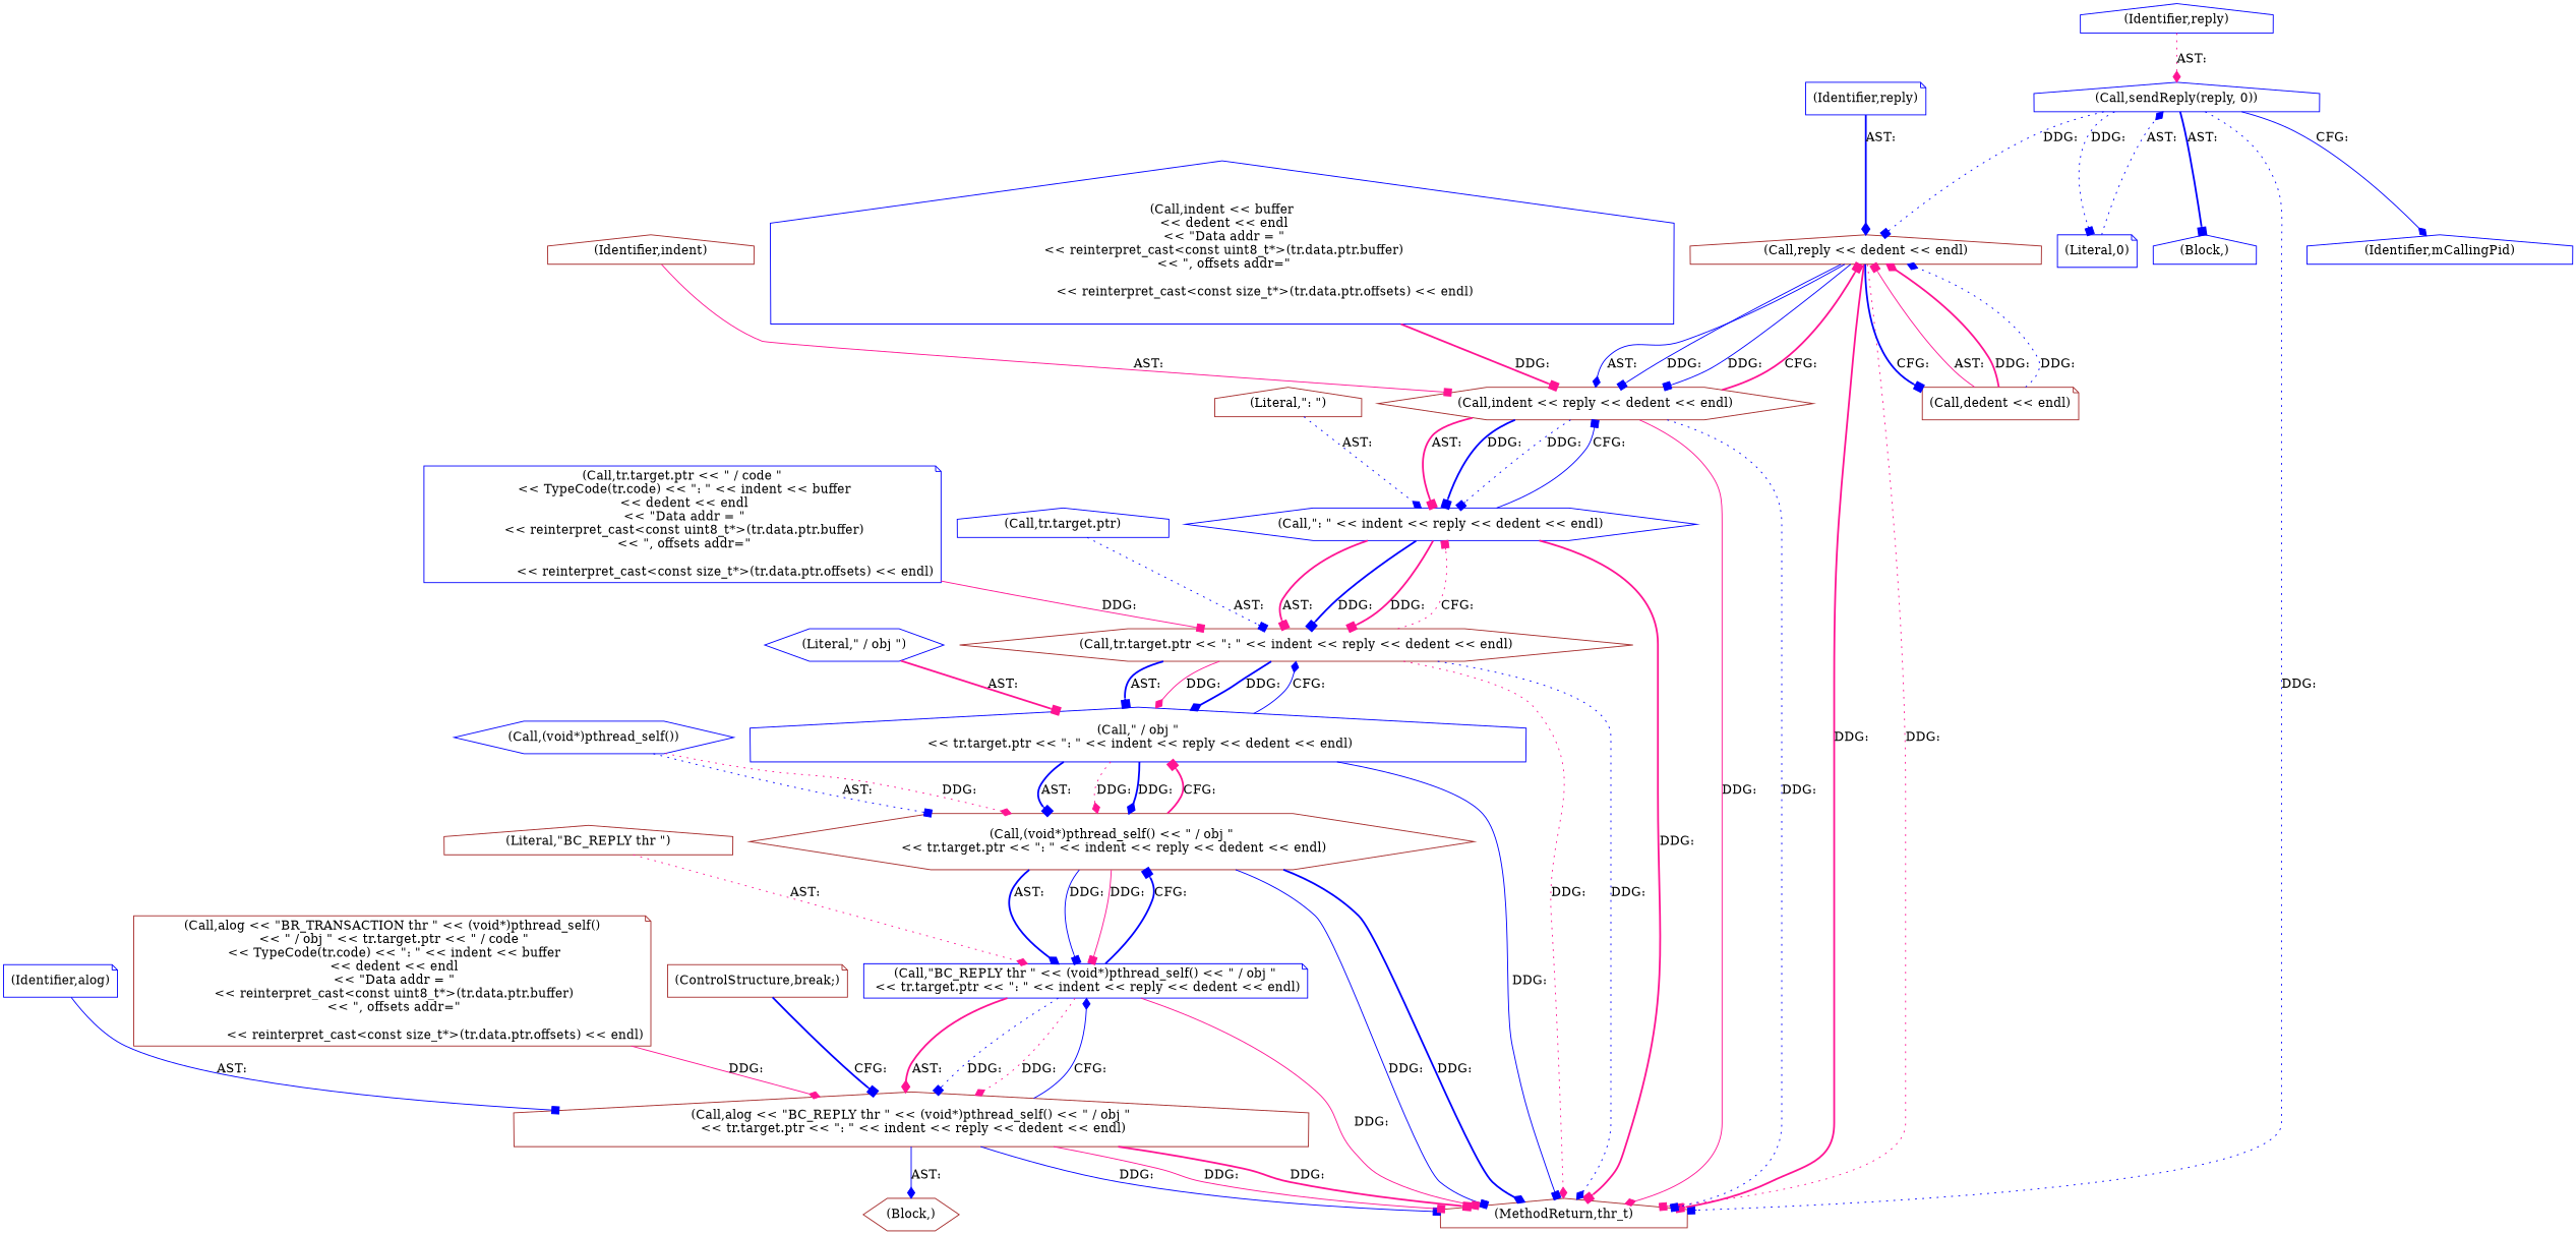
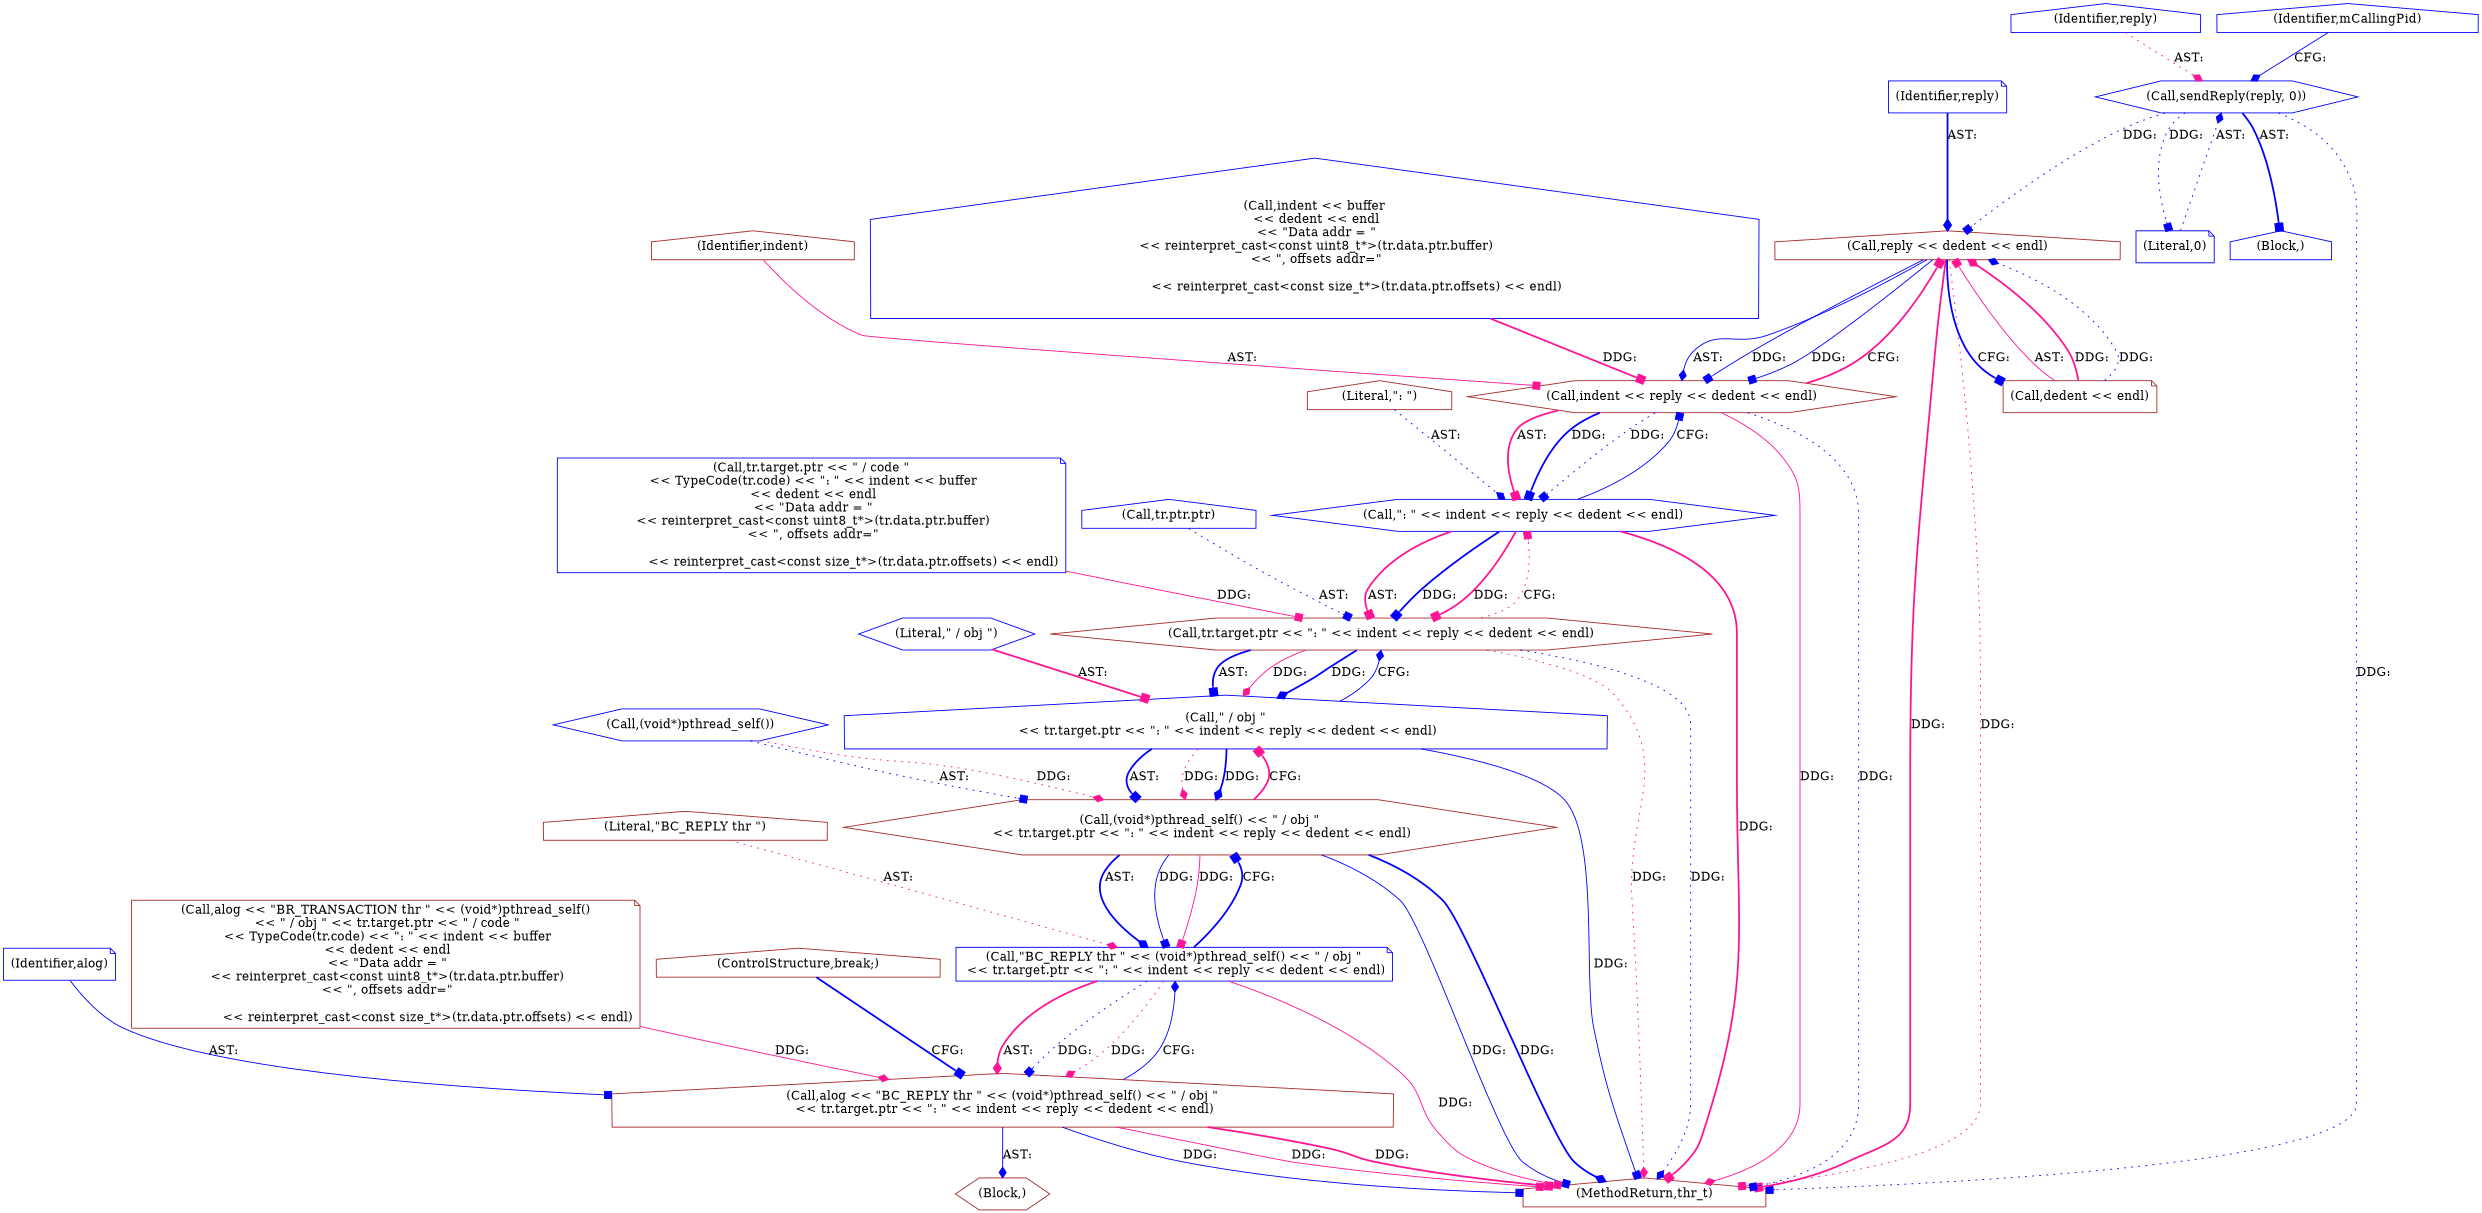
  digraph {
    node [color=blue shape=house]
    edge [arrowhead=box color=blue style=bold]
-   n1 [label="(Call,sendReply(reply, 0))"]
+   n1 [label="(Call,sendReply(reply, 0))" shape=hexagon]
    n2 [color=brown label="(Call,reply << dedent << endl)"]
    n3 [label="(Literal,0)" shape=note]
    n4 [label="(Block,)"]
    n5 [color=brown label="(MethodReturn,thr_t)"]
    n6 [color=brown label="(Call,indent << reply << dedent << endl)" shape=hexagon]
    n7 [color=brown label="(Call,dedent << endl)" shape=note]
    n8 [label="(Call,\": \" << indent << reply << dedent << endl)" shape=hexagon]
    n9 [color=brown label="(Call,tr.target.ptr << \": \" << indent << reply << dedent << endl)" shape=hexagon]
    n10 [label="(Call,\" / obj \"\n << tr.target.ptr << \": \" << indent << reply << dedent << endl)"]
    n11 [color=brown label="(Call,(void*)pthread_self() << \" / obj \"\n << tr.target.ptr << \": \" << indent << reply << dedent << endl)" shape=hexagon]
    n12 [label="(Call,\"BC_REPLY thr \" << (void*)pthread_self() << \" / obj \"\n << tr.target.ptr << \": \" << indent << reply << dedent << endl)" shape=note]
    n13 [color=brown label="(Call,alog << \"BC_REPLY thr \" << (void*)pthread_self() << \" / obj \"\n << tr.target.ptr << \": \" << indent << reply << dedent << endl)"]
    n14 [color=brown label="(Block,)" shape=hexagon]
    n15 [label="(Identifier,alog)" shape=note]
    n16 [label="(Literal,\" / obj \")" shape=hexagon]
    n17 [label="(Call,(void*)pthread_self())" shape=hexagon]
    n18 [color=brown label="(Identifier,indent)"]
    n19 [label="(Call,tr.target.ptr << \" / code \"\n << TypeCode(tr.code) << \": \" << indent << buffer\n << dedent << endl\n << \"Data addr = \"\n << reinterpret_cast<const uint8_t*>(tr.data.ptr.buffer)\n << \", offsets addr=\"\n\n                     << reinterpret_cast<const size_t*>(tr.data.ptr.offsets) << endl)" shape=note]
    n20 [color=brown label="(Literal,\"BC_REPLY thr \")"]
-   n21 [label="(Call,tr.target.ptr)"]
+   n21 [label="(Call,tr.ptr.ptr)"]
    n22 [label="(Identifier,reply)"]
    n23 [color=brown label="(Literal,\": \")"]
    n24 [label="(Call,indent << buffer\n << dedent << endl\n << \"Data addr = \"\n << reinterpret_cast<const uint8_t*>(tr.data.ptr.buffer)\n << \", offsets addr=\"\n\n                     << reinterpret_cast<const size_t*>(tr.data.ptr.offsets) << endl)"]
    n25 [color=brown label="(Call,alog << \"BR_TRANSACTION thr \" << (void*)pthread_self()\n << \" / obj \" << tr.target.ptr << \" / code \"\n << TypeCode(tr.code) << \": \" << indent << buffer\n << dedent << endl\n << \"Data addr = \"\n << reinterpret_cast<const uint8_t*>(tr.data.ptr.buffer)\n << \", offsets addr=\"\n\n                     << reinterpret_cast<const size_t*>(tr.data.ptr.offsets) << endl)" shape=note]
    n26 [label="(Identifier,reply)" shape=note]
    n27 [label="(Identifier,mCallingPid)"]
-   n28 [color=brown label="(ControlStructure,break;)" shape=note]
+   n28 [color=brown label="(ControlStructure,break;)"]
    n1 -> n2 [label="DDG: " style=dotted]
    n1 -> n3 [label="DDG: " style=dotted]
    n1 -> n4 [label="AST: "]
    n1 -> n5 [label="DDG: " style=dotted]
    n2 -> n5 [color=deeppink label="DDG: "]
    n2 -> n5 [color=deeppink label="DDG: " style=dotted]
    n2 -> n6 [arrowhead=diamond label="AST: " style=solid]
    n2 -> n6 [label="DDG: " style=solid]
    n2 -> n6 [label="DDG: " style=solid]
    n2 -> n7 [label="CFG: "]
    n3 -> n1 [arrowhead=diamond label="AST: " style=dotted]
    n6 -> n2 [color=deeppink label="CFG: "]
    n6 -> n5 [arrowhead=diamond color=deeppink label="DDG: " style=solid]
    n6 -> n5 [label="DDG: " style=dotted]
    n6 -> n8 [color=deeppink label="AST: "]
    n6 -> n8 [label="DDG: "]
    n6 -> n8 [label="DDG: " style=dotted]
    n7 -> n2 [color=deeppink label="AST: " style=solid]
    n7 -> n2 [arrowhead=diamond color=deeppink label="DDG: "]
    n7 -> n2 [arrowhead=diamond label="DDG: " style=dotted]
    n8 -> n5 [color=deeppink label="DDG: "]
    n8 -> n6 [label="CFG: " style=solid]
    n8 -> n9 [color=deeppink label="AST: "]
    n8 -> n9 [label="DDG: "]
    n8 -> n9 [color=deeppink label="DDG: "]
    n9 -> n5 [arrowhead=diamond color=deeppink label="DDG: " style=dotted]
    n9 -> n5 [arrowhead=diamond label="DDG: " style=dotted]
    n9 -> n8 [color=deeppink label="CFG: " style=dotted]
    n9 -> n10 [label="AST: "]
    n9 -> n10 [arrowhead=diamond color=deeppink label="DDG: " style=solid]
    n9 -> n10 [arrowhead=diamond label="DDG: "]
    n10 -> n5 [label="DDG: " style=solid]
    n10 -> n9 [arrowhead=diamond label="CFG: " style=solid]
    n10 -> n11 [label="AST: "]
    n10 -> n11 [arrowhead=diamond color=deeppink label="DDG: " style=dotted]
    n10 -> n11 [arrowhead=diamond label="DDG: "]
    n11 -> n5 [label="DDG: " style=solid]
    n11 -> n5 [arrowhead=diamond label="DDG: "]
    n11 -> n10 [color=deeppink label="CFG: "]
    n11 -> n12 [arrowhead=diamond label="AST: "]
    n11 -> n12 [label="DDG: " style=solid]
    n11 -> n12 [color=deeppink label="DDG: " style=solid]
    n12 -> n5 [color=deeppink label="DDG: " style=solid]
    n12 -> n11 [label="CFG: "]
    n12 -> n13 [arrowhead=diamond color=deeppink label="AST: "]
    n12 -> n13 [label="DDG: " style=dotted]
    n12 -> n13 [arrowhead=diamond color=deeppink label="DDG: " style=dotted]
    n13 -> n5 [label="DDG: " style=solid]
    n13 -> n5 [color=deeppink label="DDG: " style=solid]
    n13 -> n5 [color=deeppink label="DDG: "]
    n13 -> n12 [arrowhead=diamond label="CFG: " style=solid]
    n13 -> n14 [arrowhead=diamond label="AST: " style=solid]
    n15 -> n13 [label="AST: " style=solid]
    n16 -> n10 [color=deeppink label="AST: "]
    n17 -> n11 [label="AST: " style=dotted]
    n17 -> n11 [arrowhead=diamond color=deeppink label="DDG: " style=dotted]
    n18 -> n6 [color=deeppink label="AST: " style=solid]
    n19 -> n9 [color=deeppink label="DDG: " style=solid]
    n20 -> n12 [arrowhead=diamond color=deeppink label="AST: " style=dotted]
    n21 -> n9 [label="AST: " style=dotted]
    n22 -> n1 [arrowhead=diamond color=deeppink label="AST: " style=dotted]
    n23 -> n8 [arrowhead=diamond label="AST: " style=dotted]
    n24 -> n6 [color=deeppink label="DDG: "]
    n25 -> n13 [arrowhead=diamond color=deeppink label="DDG: " style=solid]
    n26 -> n2 [arrowhead=diamond label="AST: "]
-   n1 -> n27 [arrowhead=diamond label="CFG: " style=solid]
+   n27 -> n1 [arrowhead=diamond label="CFG: " style=solid]
    n28 -> n13 [label="CFG: "]
  }
